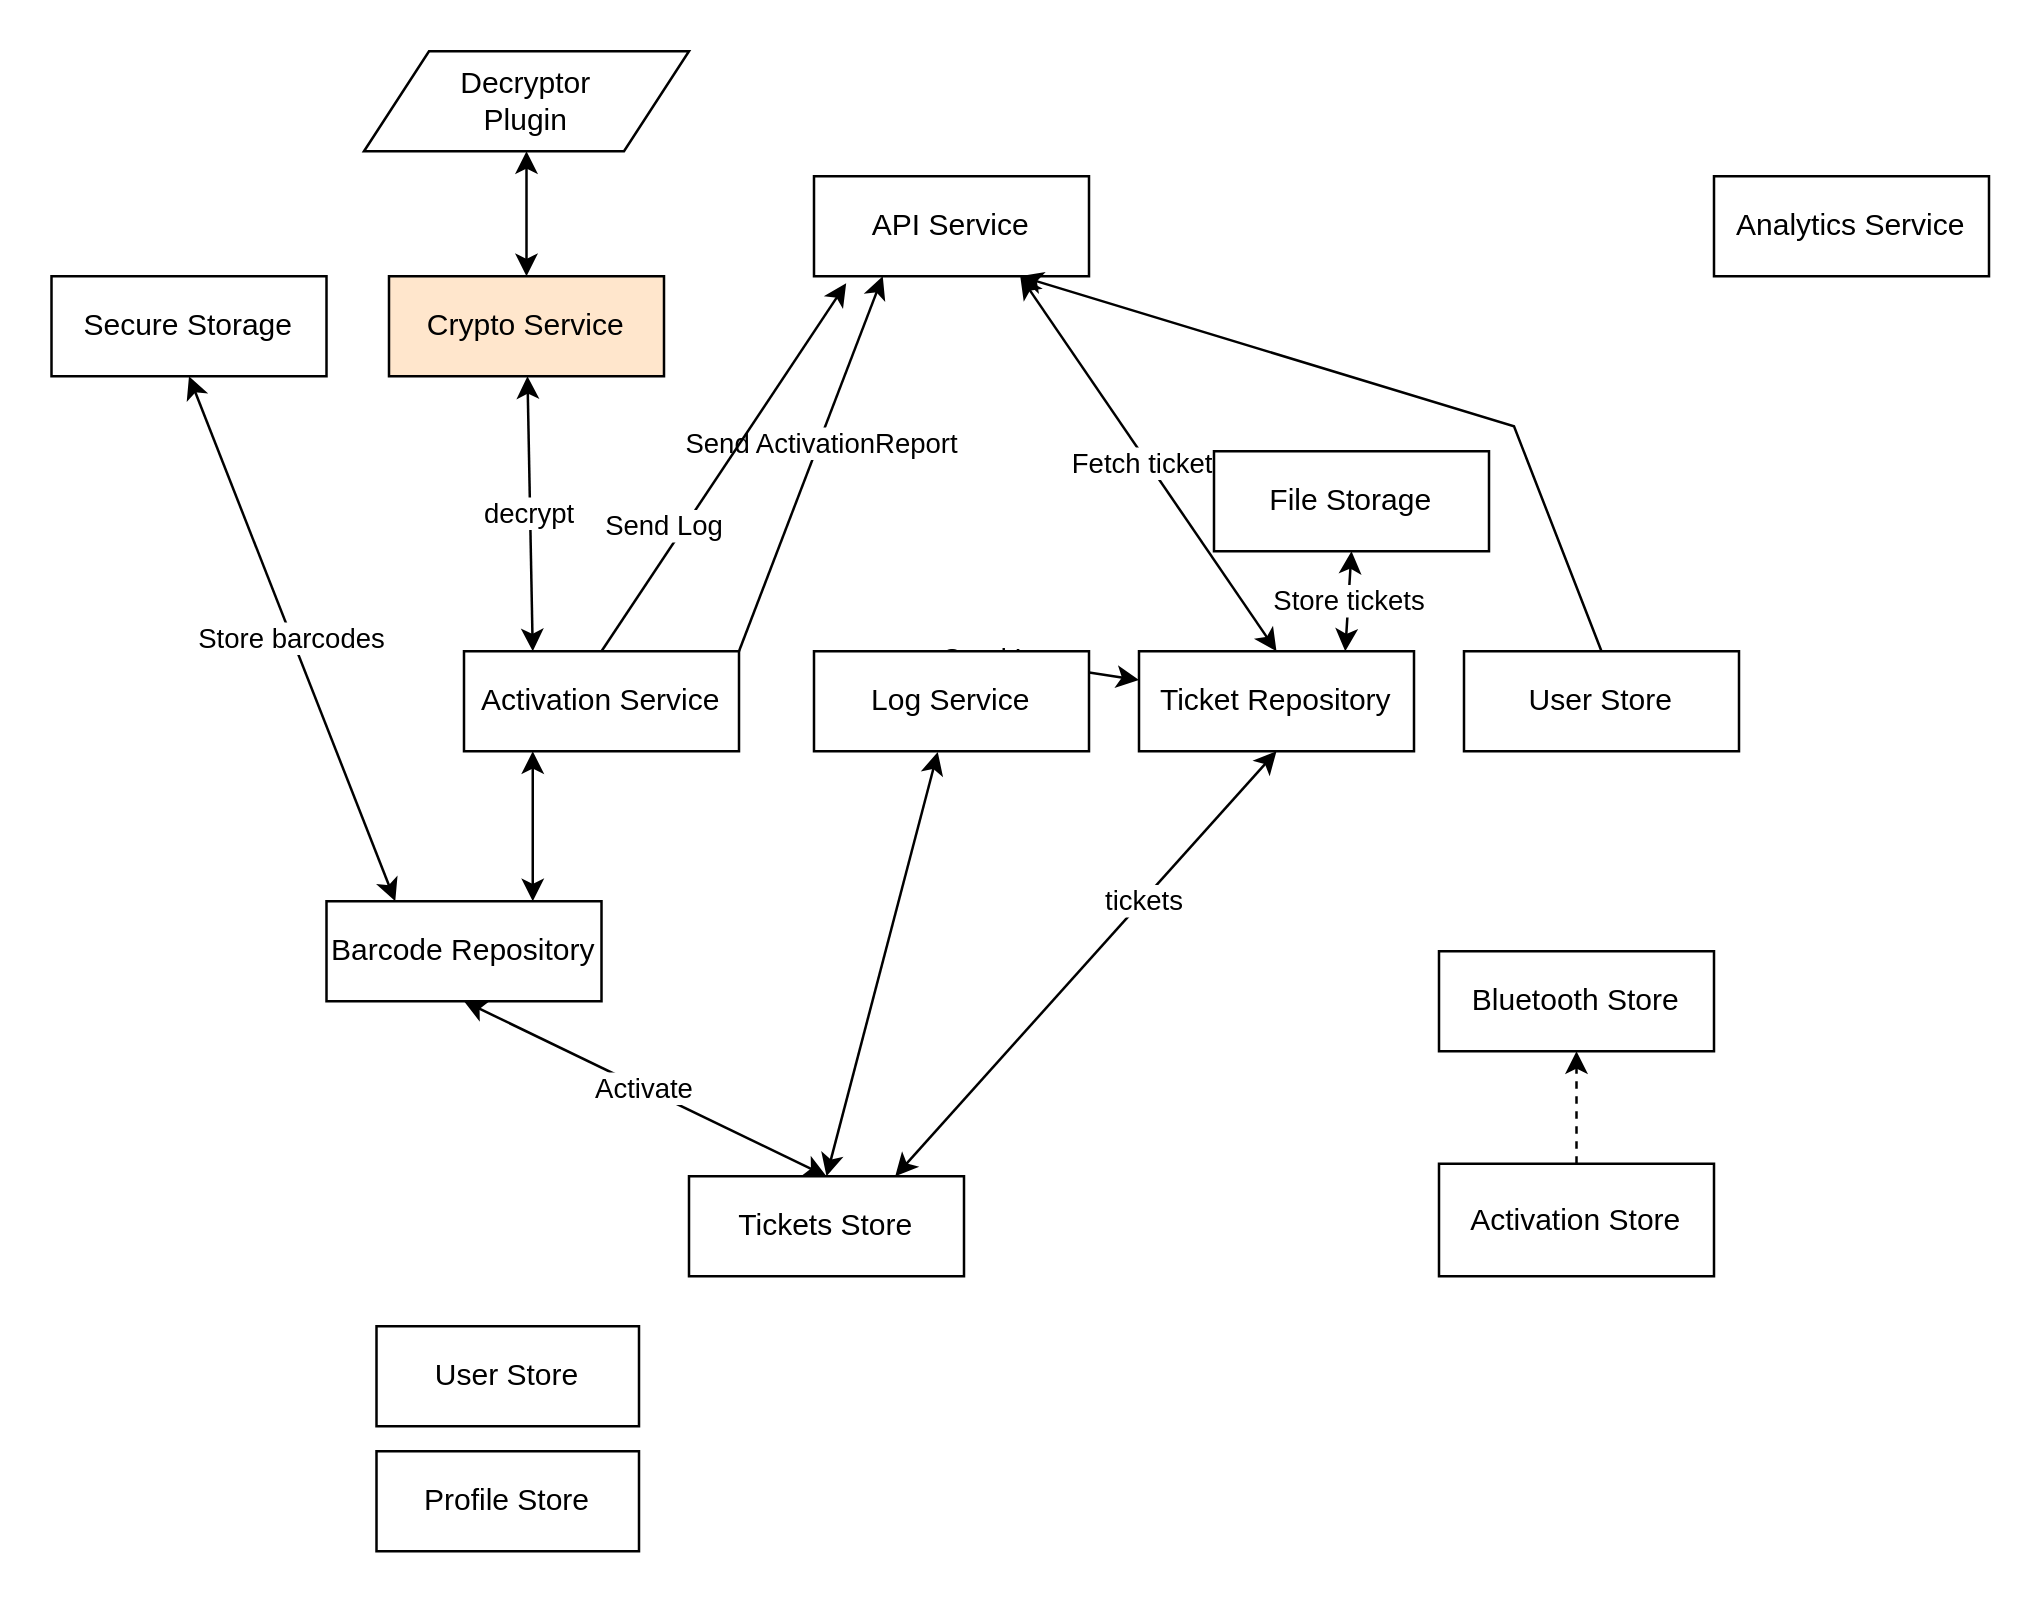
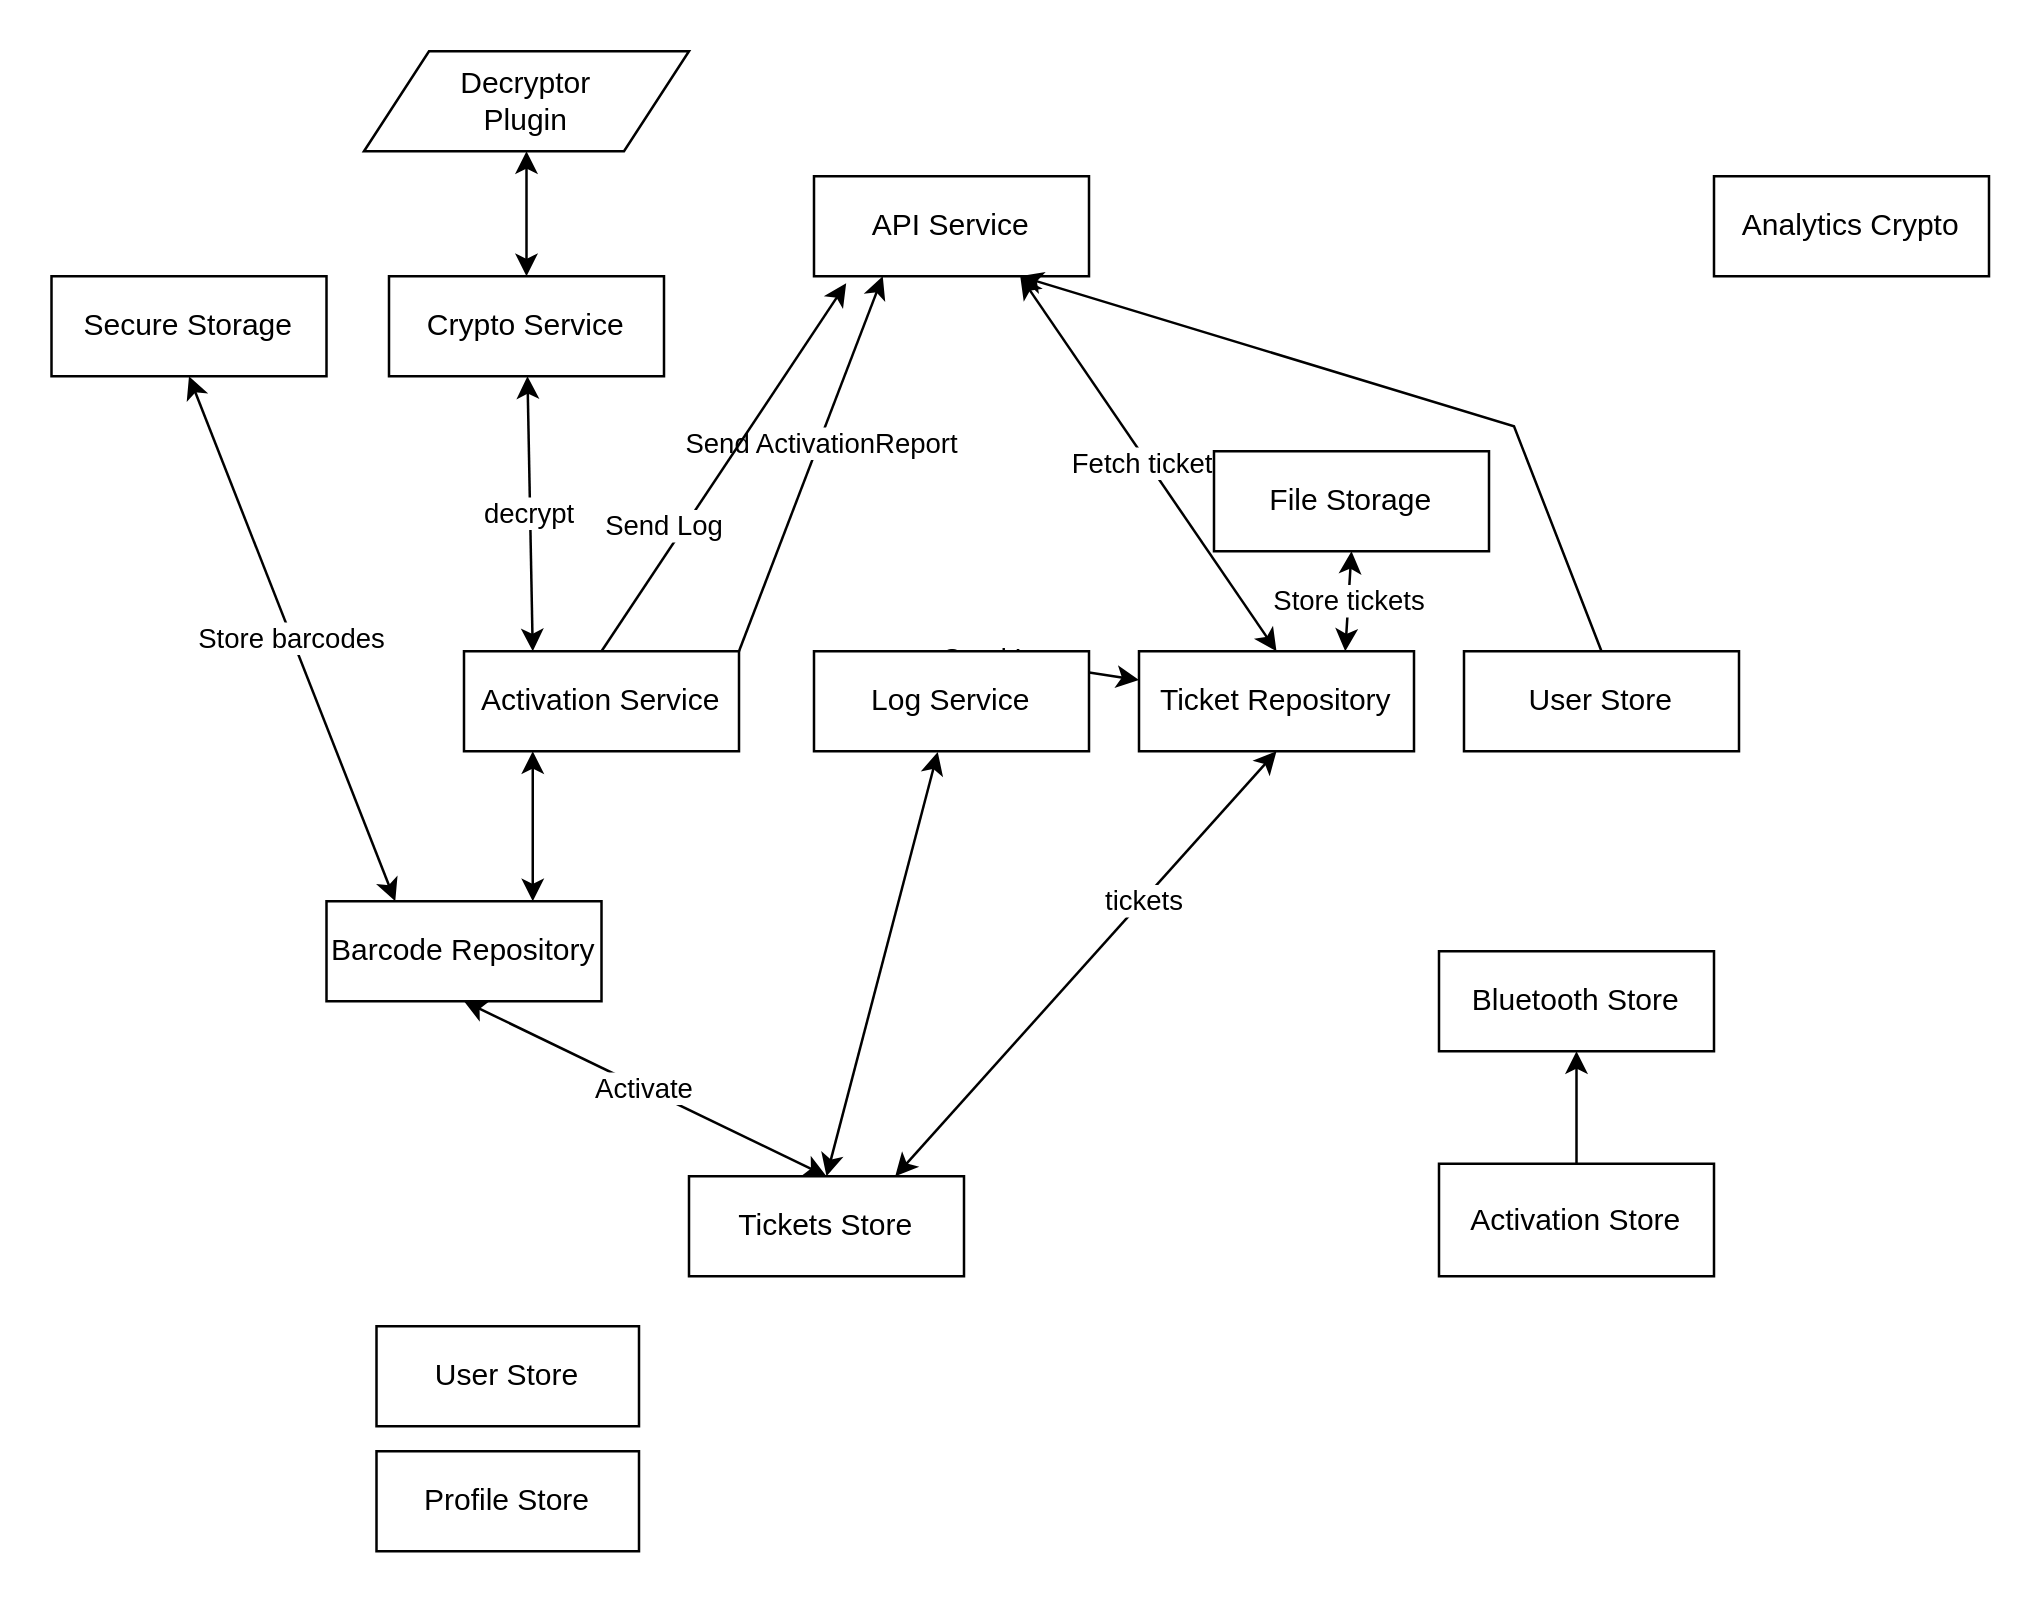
  <mxCell id="0" />
  <mxCell id="1" parent="0" />
  <mxCell id="2" value="Send ActivationReport" style="rounded=0;orthogonalLoop=1;jettySize=auto;html=1;exitX=1;exitY=0;exitDx=0;exitDy=0;entryX=0.25;entryY=1;entryDx=0;entryDy=0;" parent="1" source="4" target="5" edge="1"><mxGeometry x="0.106" y="-1" relative="1" as="geometry"><mxPoint as="offset" /></mxGeometry></mxCell>
  <mxCell id="3" value="Send Log" style="edgeStyle=none;rounded=0;comic=0;orthogonalLoop=1;jettySize=auto;html=1;exitX=0.5;exitY=0;exitDx=0;exitDy=0;entryX=0.117;entryY=1.071;entryDx=0;entryDy=0;entryPerimeter=0;shadow=0;startArrow=none;startFill=0;" parent="1" source="4" target="5" edge="1"><mxGeometry x="-0.372" y="7" relative="1" as="geometry"><mxPoint as="offset" /></mxGeometry></mxCell>
  <mxCell id="4" value="Activation Service" style="rounded=0;whiteSpace=wrap;html=1;" parent="1" vertex="1"><mxGeometry x="185" y="260" width="110" height="40" as="geometry" /></mxCell>
  <mxCell id="5" value="API Service" style="rounded=0;whiteSpace=wrap;html=1;" parent="1" vertex="1"><mxGeometry x="325" y="70" width="110" height="40" as="geometry" /></mxCell>
  <mxCell id="6" value="Activate" style="rounded=0;orthogonalLoop=1;jettySize=auto;html=1;exitX=0.5;exitY=0;exitDx=0;exitDy=0;entryX=0.5;entryY=1;entryDx=0;entryDy=0;startArrow=classic;startFill=1;" parent="1" source="9" target="15" edge="1"><mxGeometry relative="1" as="geometry" /></mxCell>
  <mxCell id="7" value="tickets" style="rounded=0;orthogonalLoop=1;jettySize=auto;html=1;exitX=0.75;exitY=0;exitDx=0;exitDy=0;entryX=0.5;entryY=1;entryDx=0;entryDy=0;startArrow=classic;startFill=1;" parent="1" source="9" target="18" edge="1"><mxGeometry x="0.3" y="-1" relative="1" as="geometry"><mxPoint as="offset" /></mxGeometry></mxCell>
  <mxCell id="8" style="edgeStyle=none;rounded=0;comic=0;orthogonalLoop=1;jettySize=auto;html=1;exitX=0.5;exitY=0;exitDx=0;exitDy=0;entryX=0.45;entryY=1.008;entryDx=0;entryDy=0;entryPerimeter=0;shadow=0;startArrow=classic;startFill=1;" parent="1" source="9" target="23" edge="1"><mxGeometry relative="1" as="geometry" /></mxCell>
  <mxCell id="9" value="Tickets Store" style="rounded=0;whiteSpace=wrap;html=1;" parent="1" vertex="1"><mxGeometry x="275" y="470" width="110" height="40" as="geometry" /></mxCell>
  <mxCell id="10" style="rounded=0;orthogonalLoop=1;jettySize=auto;html=1;exitX=0.5;exitY=0;exitDx=0;exitDy=0;startArrow=classic;startFill=1;" parent="1" source="11" target="21" edge="1"><mxGeometry relative="1" as="geometry" /></mxCell>
- <mxCell id="11" value="Crypto Service" style="rounded=0;whiteSpace=wrap;html=1;fillColor=#ffe6cc;" parent="1" vertex="1"><mxGeometry x="155" y="110" width="110" height="40" as="geometry" /></mxCell>
+ <mxCell id="11" value="Crypto Service" style="rounded=0;whiteSpace=wrap;html=1;" parent="1" vertex="1"><mxGeometry x="155" y="110" width="110" height="40" as="geometry" /></mxCell>
  <mxCell id="12" value="decrypt" style="rounded=0;orthogonalLoop=1;jettySize=auto;html=1;exitX=0.25;exitY=0;exitDx=0;exitDy=0;startArrow=classic;startFill=1;" parent="1" source="4" target="11" edge="1"><mxGeometry relative="1" as="geometry" /></mxCell>
  <mxCell id="13" value="Store barcodes" style="rounded=0;orthogonalLoop=1;jettySize=auto;html=1;exitX=0.25;exitY=0;exitDx=0;exitDy=0;entryX=0.5;entryY=1;entryDx=0;entryDy=0;startArrow=classic;startFill=1;" parent="1" source="15" target="20" edge="1"><mxGeometry relative="1" as="geometry" /></mxCell>
  <mxCell id="14" style="edgeStyle=none;rounded=0;orthogonalLoop=1;jettySize=auto;html=1;exitX=0.75;exitY=0;exitDx=0;exitDy=0;entryX=0.25;entryY=1;entryDx=0;entryDy=0;startArrow=classic;startFill=1;" parent="1" source="15" target="4" edge="1"><mxGeometry relative="1" as="geometry" /></mxCell>
  <mxCell id="15" value="Barcode Repository" style="rounded=0;whiteSpace=wrap;html=1;" parent="1" vertex="1"><mxGeometry x="130" y="360" width="110" height="40" as="geometry" /></mxCell>
  <mxCell id="16" value="Fetch tickets" style="rounded=0;orthogonalLoop=1;jettySize=auto;html=1;exitX=0.5;exitY=0;exitDx=0;exitDy=0;entryX=0.75;entryY=1;entryDx=0;entryDy=0;shadow=0;comic=0;startArrow=classic;startFill=1;" parent="1" source="18" target="5" edge="1"><mxGeometry relative="1" as="geometry" /></mxCell>
  <mxCell id="17" value="Store tickets" style="rounded=0;orthogonalLoop=1;jettySize=auto;html=1;exitX=0.75;exitY=0;exitDx=0;exitDy=0;entryX=0.5;entryY=1;entryDx=0;entryDy=0;startArrow=classic;startFill=1;" parent="1" source="18" target="19" edge="1"><mxGeometry relative="1" as="geometry" /></mxCell>
  <mxCell id="18" value="Ticket Repository" style="rounded=0;whiteSpace=wrap;html=1;" parent="1" vertex="1"><mxGeometry x="455" y="260" width="110" height="40" as="geometry" /></mxCell>
  <mxCell id="19" value="File Storage" style="rounded=0;whiteSpace=wrap;html=1;" parent="1" vertex="1"><mxGeometry x="485" y="180" width="110" height="40" as="geometry" /></mxCell>
  <mxCell id="20" value="Secure Storage" style="rounded=0;whiteSpace=wrap;html=1;" parent="1" vertex="1"><mxGeometry x="20" y="110" width="110" height="40" as="geometry" /></mxCell>
  <mxCell id="21" value="&lt;span&gt;Decryptor&lt;/span&gt;&lt;br&gt;&lt;span&gt;Plugin&lt;/span&gt;" style="shape=parallelogram;perimeter=parallelogramPerimeter;whiteSpace=wrap;html=1;" parent="1" vertex="1"><mxGeometry x="145" y="20" width="130" height="40" as="geometry" /></mxCell>
  <mxCell id="22" value="Send Log" style="edgeStyle=none;rounded=0;comic=0;orthogonalLoop=1;jettySize=auto;html=1;exitX=0.5;exitY=0;exitDx=0;exitDy=0;shadow=0;startArrow=classic;startFill=1;" parent="1" source="23" target="18" edge="1"><mxGeometry x="-0.467" relative="1" as="geometry"><mxPoint as="offset" /></mxGeometry></mxCell>
  <mxCell id="23" value="Log Service" style="rounded=0;whiteSpace=wrap;html=1;" parent="1" vertex="1"><mxGeometry x="325" y="260" width="110" height="40" as="geometry" /></mxCell>
- <mxCell id="24" value="Analytics Service" style="rounded=0;whiteSpace=wrap;html=1;" parent="1" vertex="1"><mxGeometry x="685" y="70" width="110" height="40" as="geometry" /></mxCell>
+ <mxCell id="24" value="Analytics Crypto" style="rounded=0;whiteSpace=wrap;html=1;" parent="1" vertex="1"><mxGeometry x="685" y="70" width="110" height="40" as="geometry" /></mxCell>
  <mxCell id="25" style="edgeStyle=none;rounded=0;comic=0;orthogonalLoop=1;jettySize=auto;html=1;exitX=0.5;exitY=0;exitDx=0;exitDy=0;entryX=0.75;entryY=1;entryDx=0;entryDy=0;shadow=0;startArrow=none;startFill=0;" parent="1" source="26" target="5" edge="1"><mxGeometry relative="1" as="geometry"><Array as="points"><mxPoint x="605" y="170" /></Array></mxGeometry></mxCell>
  <mxCell id="26" value="User Store" style="rounded=0;whiteSpace=wrap;html=1;" parent="1" vertex="1"><mxGeometry x="585" y="260" width="110" height="40" as="geometry" /></mxCell>
  <mxCell id="27" value="Bluetooth Store" style="rounded=0;whiteSpace=wrap;html=1;" parent="1" vertex="1"><mxGeometry x="575" y="380" width="110" height="40" as="geometry" /></mxCell>
- <mxCell id="28" style="edgeStyle=none;rounded=0;comic=0;orthogonalLoop=1;jettySize=auto;html=1;exitX=0.5;exitY=0;exitDx=0;exitDy=0;entryX=0.5;entryY=1;entryDx=0;entryDy=0;shadow=0;startArrow=none;startFill=0;dashed=1;" parent="1" source="29" target="27" edge="1"><mxGeometry relative="1" as="geometry" /></mxCell>
+ <mxCell id="28" style="edgeStyle=none;rounded=0;comic=0;orthogonalLoop=1;jettySize=auto;html=1;exitX=0.5;exitY=0;exitDx=0;exitDy=0;entryX=0.5;entryY=1;entryDx=0;entryDy=0;shadow=0;startArrow=none;startFill=0;" parent="1" source="29" target="27" edge="1"><mxGeometry relative="1" as="geometry" /></mxCell>
  <mxCell id="29" value="Activation Store" style="rounded=0;whiteSpace=wrap;html=1;" parent="1" vertex="1"><mxGeometry x="575" y="465" width="110" height="45" as="geometry" /></mxCell>
  <mxCell id="30" value="User Store" style="rounded=0;whiteSpace=wrap;html=1;" parent="1" vertex="1"><mxGeometry x="150" y="530" width="105" height="40" as="geometry" /></mxCell>
  <mxCell id="31" value="Profile Store" style="rounded=0;whiteSpace=wrap;html=1;" parent="1" vertex="1"><mxGeometry x="150" y="580" width="105" height="40" as="geometry" /></mxCell>
